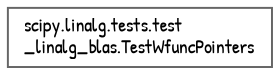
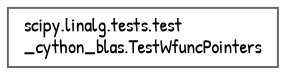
  digraph {
    rankdir=LR
    fontname="Patrick Hand"
-   n1 [color=grey40 fillcolor=white fontname="Patrick Hand" fontsize=10 height=0.2 label="scipy.linalg.tests.test\l_linalg_blas.TestWfuncPointers" shape=box style=filled width=0.4]
+   n1 [color=grey40 fillcolor=white fontname="Patrick Hand" fontsize=10 height=0.2 label="scipy.linalg.tests.test\l_cython_blas.TestWfuncPointers" shape=box style=filled width=0.4]
  }
